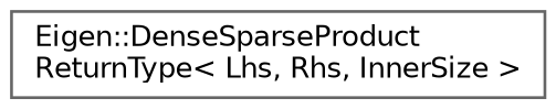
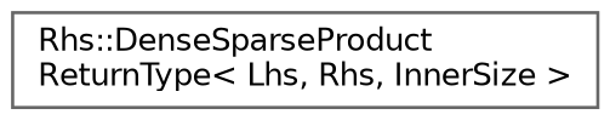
  digraph {
    rankdir=LR
-   n1 [color=grey40 fillcolor=white fontname=Helvetica fontsize=10 height=0.2 label="Eigen::DenseSparseProduct\lReturnType\< Lhs, Rhs, InnerSize \>" shape=box style=filled width=0.4]
+   n1 [color=grey40 fillcolor=white fontname=Helvetica fontsize=10 height=0.2 label="Rhs::DenseSparseProduct\lReturnType\< Lhs, Rhs, InnerSize \>" shape=box style=filled width=0.4]
  }
